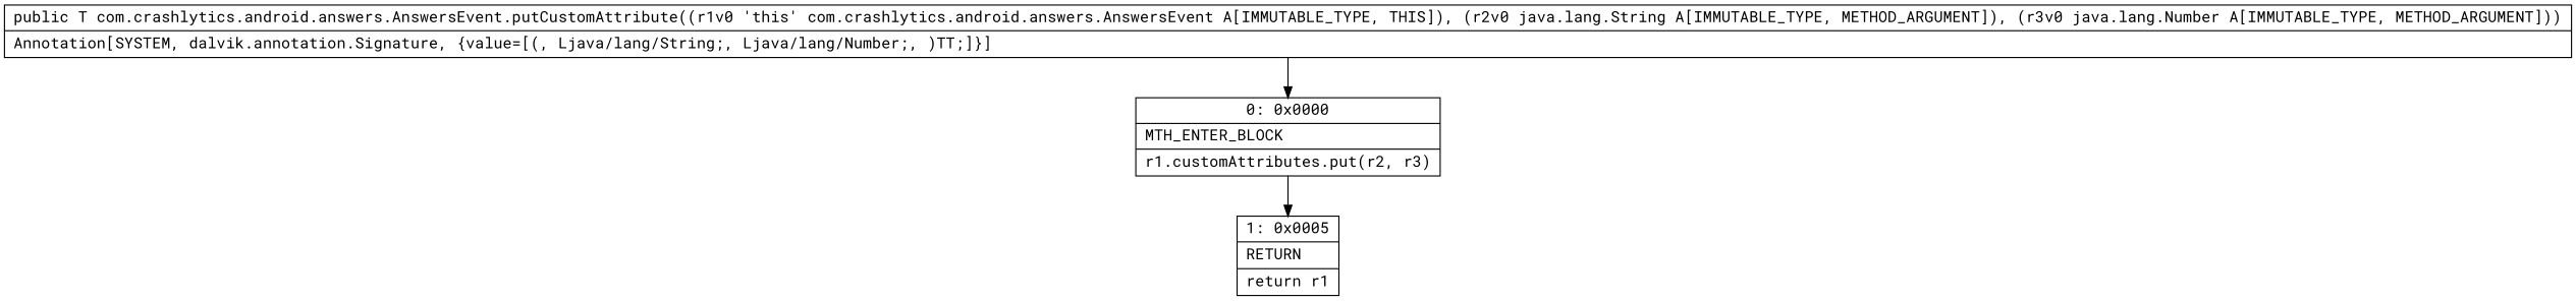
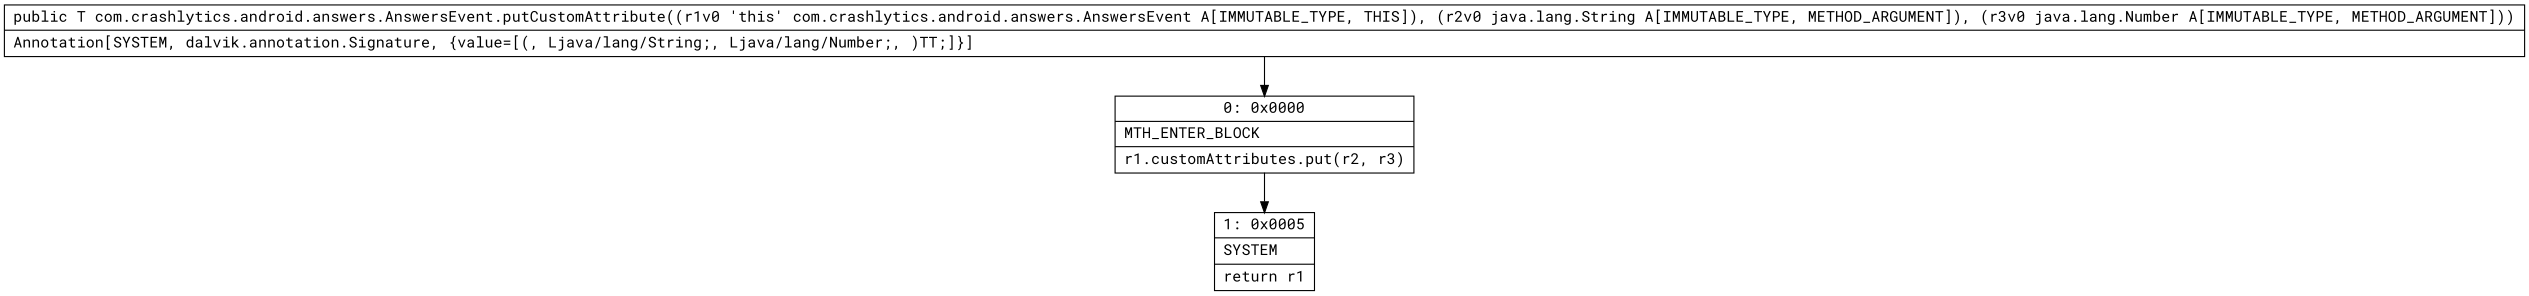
  digraph {
    fontname="Roboto Mono"
    node [shape=record fontname="Roboto Mono"]
    edge [fontname="Roboto Mono"]
    n1 [label="{0\:\ 0x0000|MTH_ENTER_BLOCK\l|r1.customAttributes.put(r2, r3)\l}"]
-   n2 [label="{1\:\ 0x0005|RETURN\l|return r1\l}"]
+   n2 [label="{1\:\ 0x0005|SYSTEM\l|return r1\l}"]
    n3 [label="{public T com.crashlytics.android.answers.AnswersEvent.putCustomAttribute((r1v0 'this' com.crashlytics.android.answers.AnswersEvent A[IMMUTABLE_TYPE, THIS]), (r2v0 java.lang.String A[IMMUTABLE_TYPE, METHOD_ARGUMENT]), (r3v0 java.lang.Number A[IMMUTABLE_TYPE, METHOD_ARGUMENT]))  | Annotation[SYSTEM, dalvik.annotation.Signature, \{value=[(, Ljava\/lang\/String;, Ljava\/lang\/Number;, )TT;]\}]\l}"]
    n1 -> n2
    n3 -> n1
  }
